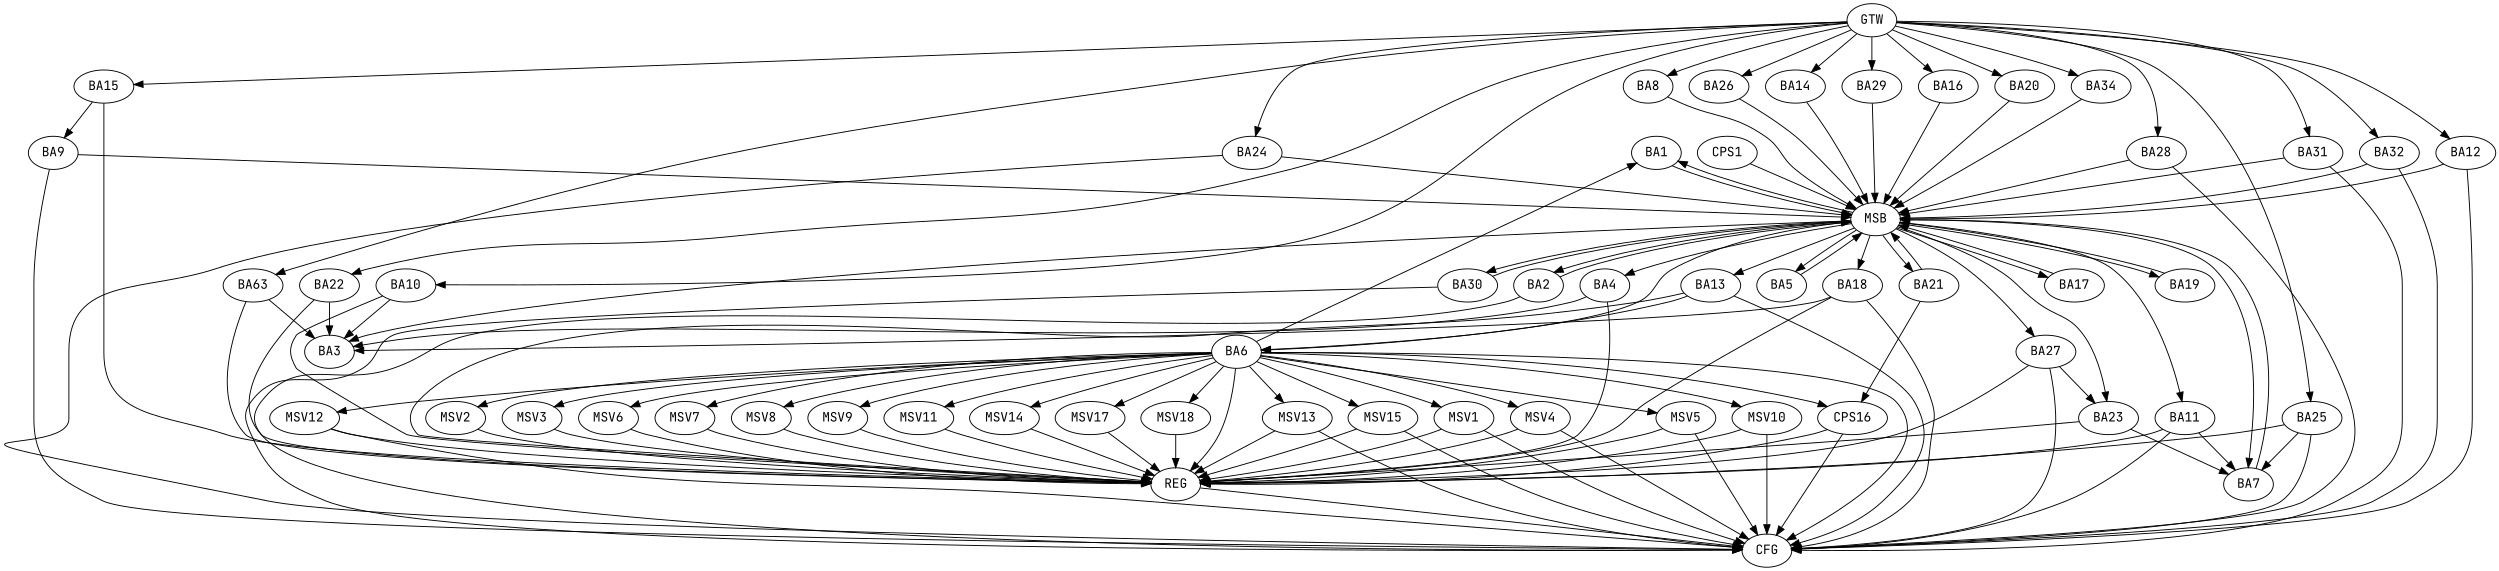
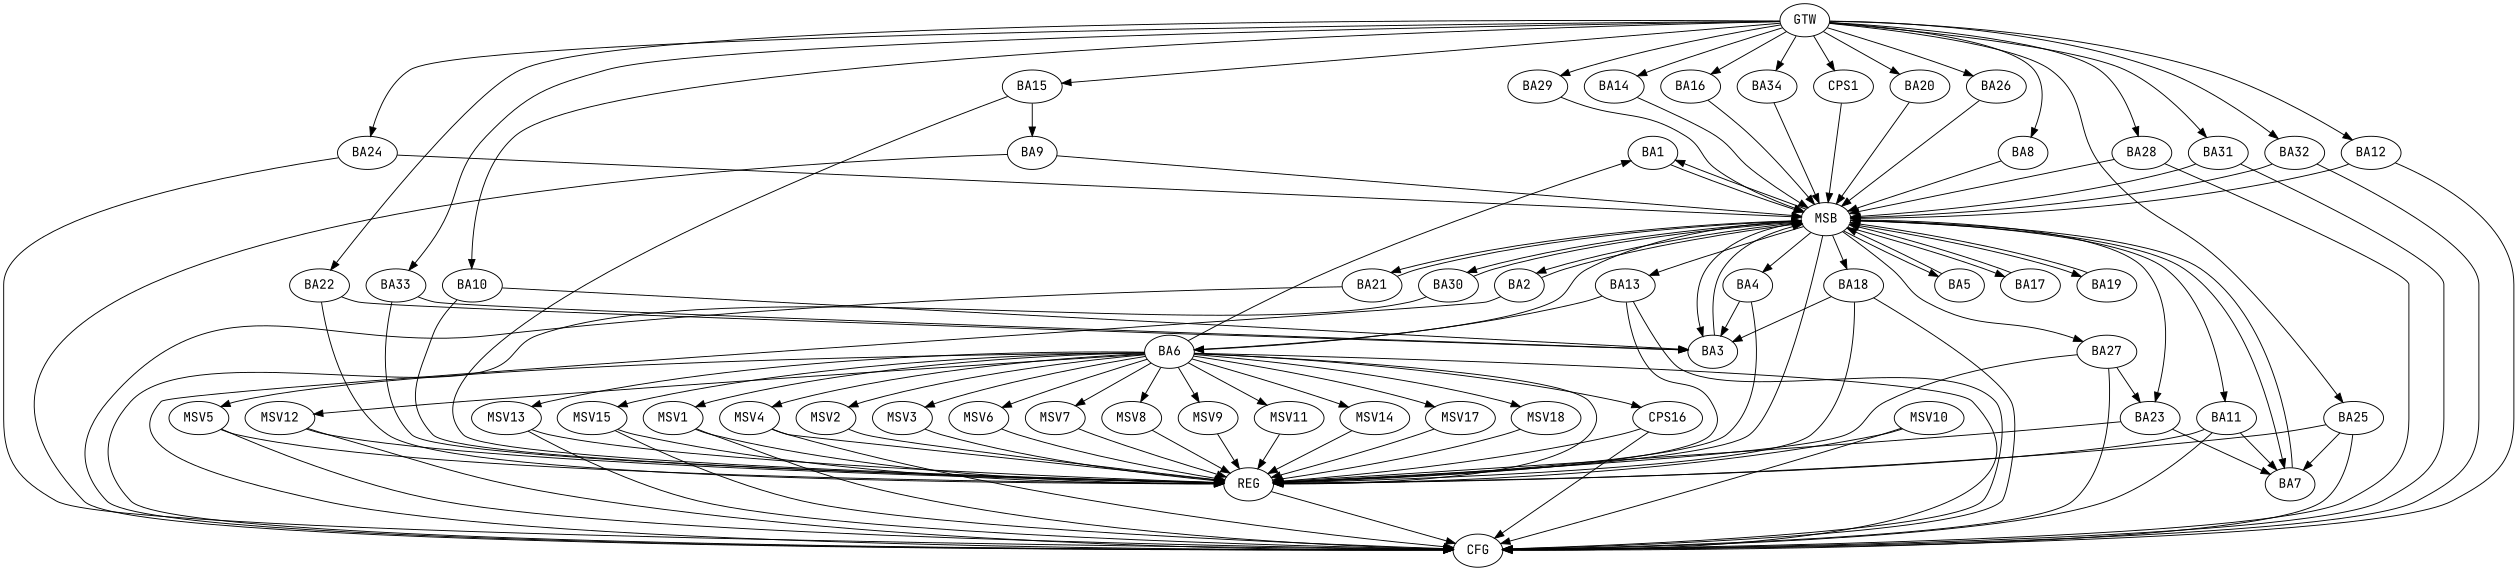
  strict digraph {
    fontname="JetBrains Mono"
    node [fontname="JetBrains Mono"]
    edge [fontname="JetBrains Mono"]
    n1 [label=BA1]
    n2 [label=MSB]
    n3 [label=BA2]
    n4 [label=BA3]
    n5 [label=BA4]
    n6 [label=REG]
    n7 [label=BA5]
    n8 [label=BA6]
    n9 [label=BA7]
    n10 [label=BA11]
    n11 [label=BA13]
    n12 [label=BA17]
    n13 [label=BA18]
    n14 [label=BA19]
    n15 [label=BA21]
    n16 [label=BA23]
    n17 [label=BA27]
    n18 [label=BA30]
    n19 [label=CFG]
    n20 [label=MSV1]
    n21 [label=MSV2]
    n22 [label=MSV3]
    n23 [label=MSV4]
    n24 [label=MSV5]
    n25 [label=MSV6]
    n26 [label=MSV7]
    n27 [label=MSV8]
    n28 [label=MSV9]
    n29 [label=MSV10]
    n30 [label=MSV11]
    n31 [label=MSV12]
    n32 [label=MSV13]
    n33 [label=MSV14]
    n34 [label=MSV15]
    n35 [label=CPS16]
    n36 [label=MSV17]
    n37 [label=MSV18]
    n38 [label=BA8]
    n39 [label=BA9]
    n40 [label=BA10]
    n41 [label=BA12]
    n42 [label=BA14]
    n43 [label=BA15]
    n44 [label=BA16]
    n45 [label=BA20]
    n46 [label=BA22]
    n47 [label=BA24]
    n48 [label=BA25]
    n49 [label=BA26]
    n50 [label=BA28]
    n51 [label=BA29]
    n52 [label=BA31]
    n53 [label=BA32]
-   n54 [label=BA63]
+   n54 [label=BA33]
    n55 [label=BA34]
    n56 [label=CPS1]
    n57 [label=GTW]
    n1 -> n2
    n2 -> n1
    n2 -> n3
    n2 -> n4
    n2 -> n5
+   n2 -> n6
    n2 -> n7
    n2 -> n8
    n2 -> n9
    n2 -> n10
    n2 -> n11
    n2 -> n12
    n2 -> n13
    n2 -> n14
    n2 -> n15
    n2 -> n16
    n2 -> n17
    n2 -> n18
    n3 -> n2
    n3 -> n19
+   n4 -> n2
    n5 -> n4
    n5 -> n6
    n6 -> n19
    n7 -> n2
    n8 -> n1
    n8 -> n6
    n8 -> n19
    n8 -> n20
    n8 -> n21
    n8 -> n22
    n8 -> n23
    n8 -> n24
    n8 -> n25
    n8 -> n26
    n8 -> n27
    n8 -> n28
-   n8 -> n29
    n8 -> n30
    n8 -> n31
    n8 -> n32
    n8 -> n33
    n8 -> n34
    n8 -> n35
    n8 -> n36
    n8 -> n37
    n9 -> n2
    n10 -> n6
    n10 -> n9
    n10 -> n19
    n11 -> n6
    n11 -> n8
    n11 -> n19
    n12 -> n2
    n13 -> n4
    n13 -> n6
    n13 -> n19
    n14 -> n2
    n15 -> n2
-   n15 -> n35
+   n15 -> n19
    n16 -> n6
    n16 -> n9
    n17 -> n6
    n17 -> n16
    n17 -> n19
    n18 -> n2
    n18 -> n19
    n20 -> n6
    n20 -> n19
    n21 -> n6
    n22 -> n6
    n23 -> n6
    n23 -> n19
    n24 -> n6
    n24 -> n19
    n25 -> n6
    n26 -> n6
    n27 -> n6
    n28 -> n6
    n29 -> n6
    n29 -> n19
    n30 -> n6
    n31 -> n6
    n31 -> n19
    n32 -> n6
    n32 -> n19
    n33 -> n6
    n34 -> n6
    n34 -> n19
    n35 -> n6
    n35 -> n19
    n36 -> n6
    n37 -> n6
    n38 -> n2
    n39 -> n2
    n39 -> n19
    n40 -> n4
    n40 -> n6
    n41 -> n2
    n41 -> n19
    n42 -> n2
    n43 -> n6
    n43 -> n39
    n44 -> n2
    n45 -> n2
    n46 -> n4
    n46 -> n6
    n47 -> n2
    n47 -> n19
    n48 -> n6
    n48 -> n9
    n48 -> n19
    n49 -> n2
    n50 -> n2
    n50 -> n19
    n51 -> n2
    n52 -> n2
    n52 -> n19
    n53 -> n2
    n53 -> n19
    n54 -> n4
    n54 -> n6
    n55 -> n2
    n56 -> n2
    n57 -> n38
    n57 -> n40
    n57 -> n41
    n57 -> n42
    n57 -> n43
    n57 -> n44
    n57 -> n45
    n57 -> n46
    n57 -> n47
    n57 -> n48
    n57 -> n49
    n57 -> n50
    n57 -> n51
    n57 -> n52
    n57 -> n53
    n57 -> n54
    n57 -> n55
+   n57 -> n56
  }
